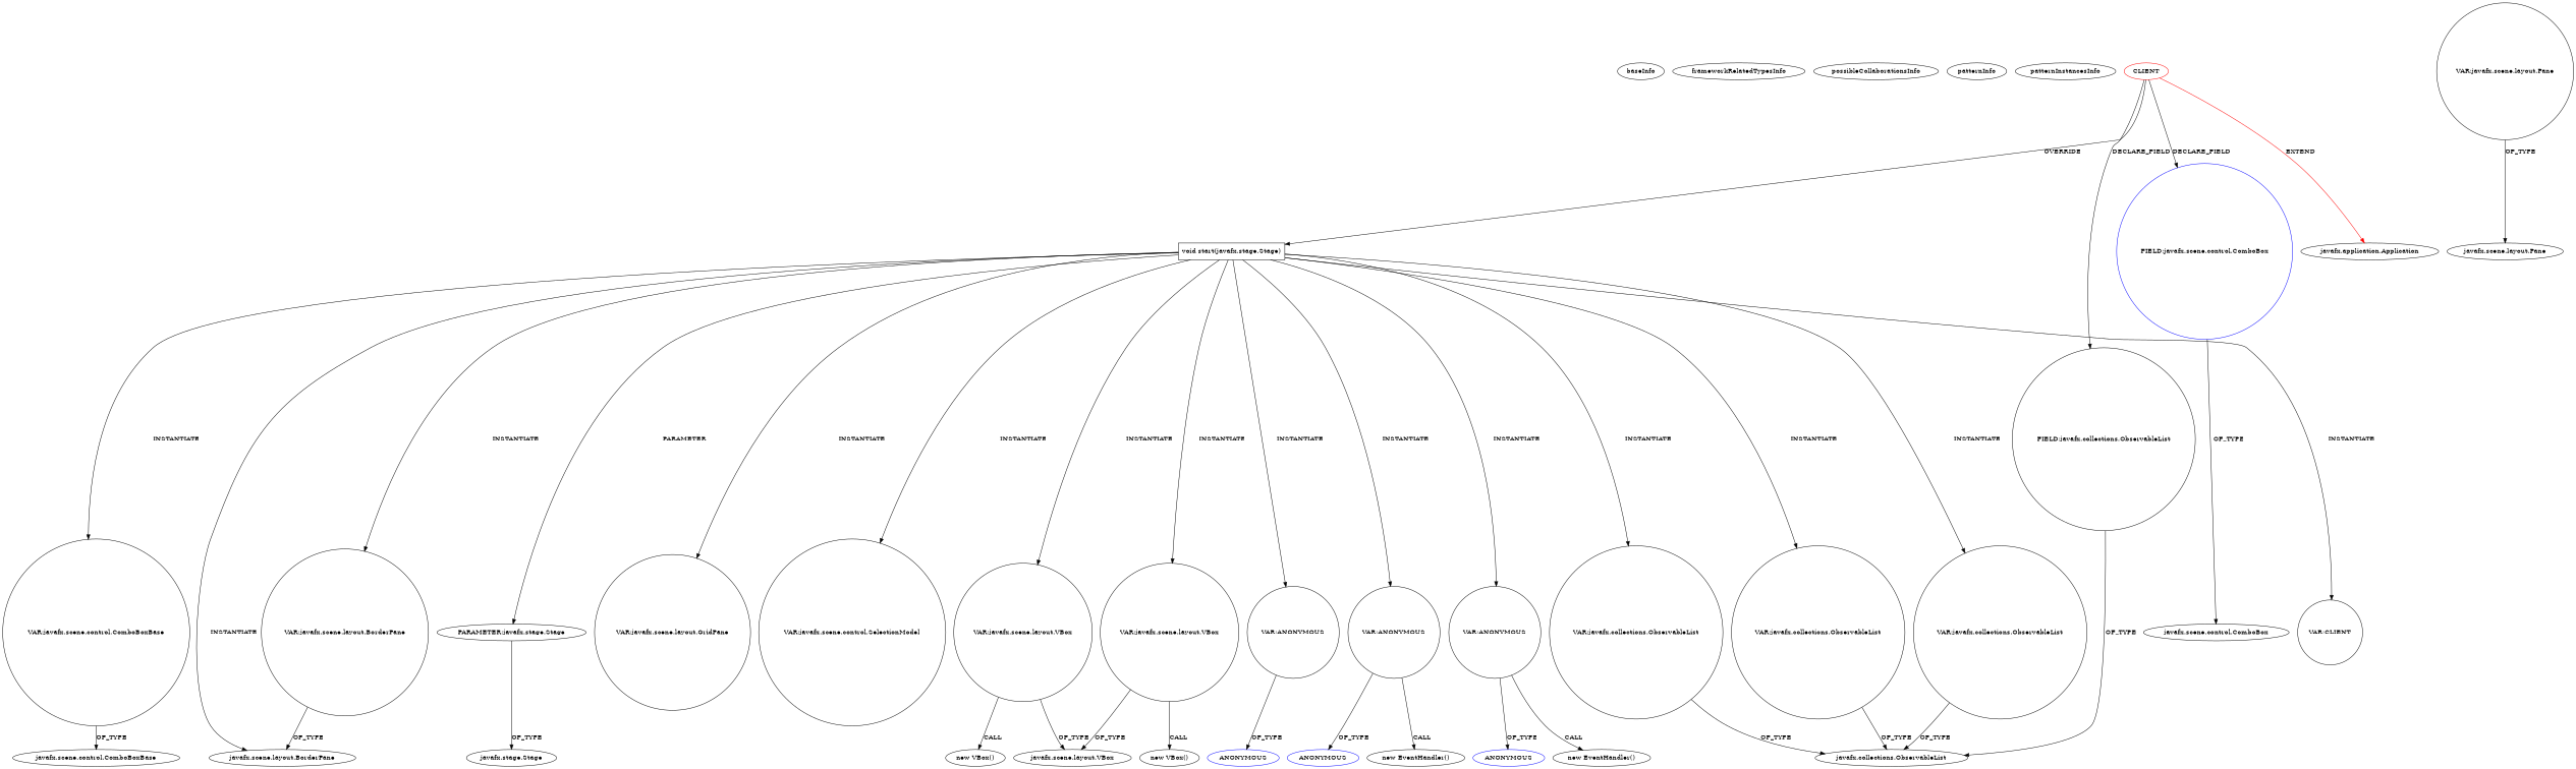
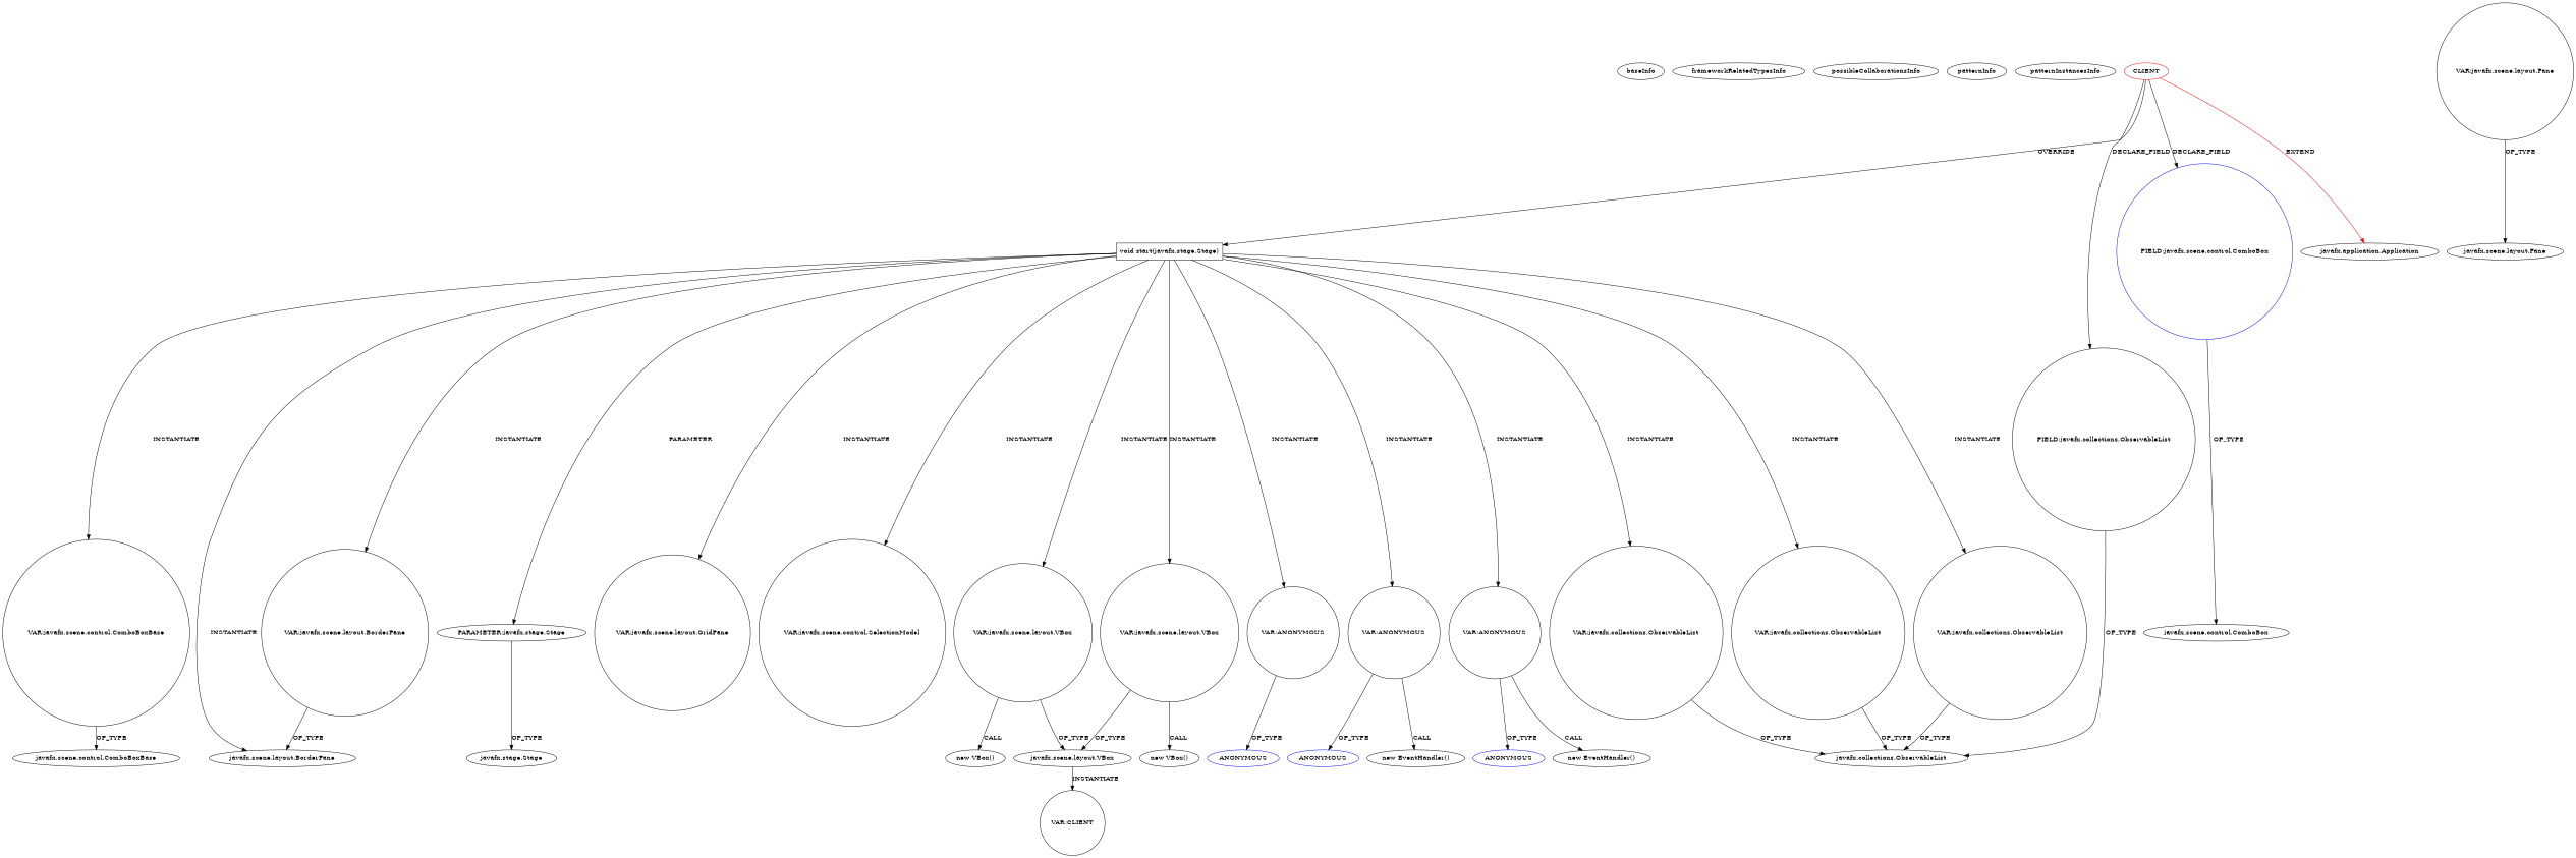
  digraph {
    node [isFrameworkType=false vertexType=VARIABLE_EXPRESION]
    baseInfo [category=pattern graphId=1150 isAnonymous=false possibleRelation=false isFrameworkType="" vertexType=""]
    frameworkRelatedTypesInfo [0="javafx.application.Application" isFrameworkType="" vertexType=""]
    possibleCollaborationsInfo [isFrameworkType="" vertexType=""]
    patternInfo [frequency=2.0 patternRootClient=0 isFrameworkType="" vertexType=""]
    patternInstancesInfo [0="Tsaru-Java-MP3-Visualizations~/Tsaru-Java-MP3-Visualizations/Java-MP3-Visualizations-master/mp3 Visualization/src/VisualizationInterface.java~VisualizationInterface~1511" 1="empollondefisica-PlanetGame~/empollondefisica-PlanetGame/PlanetGame-master/src/testing/Testing.java~Testing~2645" isFrameworkType="" vertexType=""]
    n6 [label="javafx.scene.control.ComboBoxBase" vertexType=FRAMEWORK_CLASS_TYPE]
    n7 [label="VAR:javafx.scene.control.ComboBoxBase" shape=circle]
    n8 [label="void start(javafx.stage.Stage)" shape=box vertexType=OVERRIDING_METHOD_DECLARATION]
    n9 [label="VAR:javafx.scene.layout.BorderPane" shape=circle]
    n10 [label="PARAMETER:javafx.stage.Stage" vertexType=PARAMETER_DECLARATION]
    n11 [label="VAR:javafx.scene.layout.GridPane" shape=circle]
    n12 [label="VAR:javafx.scene.control.SelectionModel" shape=circle]
    n13 [label="VAR:javafx.scene.layout.VBox" shape=circle]
    n14 [label="VAR:javafx.scene.layout.VBox" shape=circle]
    n15 [label="VAR:ANONYMOUS" shape=circle]
    n16 [label="VAR:ANONYMOUS" shape=circle]
    n17 [label="VAR:ANONYMOUS" shape=circle]
    n18 [label="VAR:javafx.collections.ObservableList" shape=circle]
    n19 [label="VAR:javafx.collections.ObservableList" shape=circle]
    n20 [label="VAR:javafx.collections.ObservableList" shape=circle]
    n21 [label="VAR:CLIENT" shape=circle]
    n22 [label="javafx.scene.layout.BorderPane" vertexType=FRAMEWORK_CLASS_TYPE]
    n23 [label="javafx.stage.Stage" vertexType=FRAMEWORK_CLASS_TYPE]
    n24 [label="VAR:javafx.scene.layout.Pane" shape=circle]
    n25 [label="javafx.scene.layout.Pane" vertexType=FRAMEWORK_CLASS_TYPE]
    n26 [label="new VBox()" vertexType=CONSTRUCTOR_CALL]
    n27 [label="javafx.scene.layout.VBox" vertexType=FRAMEWORK_CLASS_TYPE]
    n28 [label="new VBox()" vertexType=CONSTRUCTOR_CALL]
    n29 [color=blue label=ANONYMOUS vertexType=REFERENCE_ANONYMOUS_DECLARATION]
    n30 [color=blue label=ANONYMOUS vertexType=REFERENCE_ANONYMOUS_DECLARATION]
    n31 [label="new EventHandler()" vertexType=CONSTRUCTOR_CALL]
    n32 [color=blue label=ANONYMOUS vertexType=REFERENCE_ANONYMOUS_DECLARATION]
    n33 [label="new EventHandler()" vertexType=CONSTRUCTOR_CALL]
    n34 [label="javafx.collections.ObservableList" vertexType=FRAMEWORK_INTERFACE_TYPE]
    n35 [color=red label=CLIENT vertexType=ROOT_CLIENT_CLASS_DECLARATION]
    n36 [color=blue label="FIELD:javafx.scene.control.ComboBox" shape=circle vertexType=FIELD_DECLARATION]
    n37 [label="javafx.application.Application" vertexType=FRAMEWORK_CLASS_TYPE]
    n38 [label="FIELD:javafx.collections.ObservableList" shape=circle vertexType=FIELD_DECLARATION]
    n39 [label="javafx.scene.control.ComboBox" vertexType=FRAMEWORK_CLASS_TYPE]
    n7 -> n6 [label=OF_TYPE]
    n8 -> n7 [label=INSTANTIATE]
    n8 -> n9 [label=INSTANTIATE]
    n8 -> n10 [label=PARAMETER]
    n8 -> n11 [label=INSTANTIATE]
    n8 -> n12 [label=INSTANTIATE]
    n8 -> n13 [label=INSTANTIATE]
    n8 -> n14 [label=INSTANTIATE]
    n8 -> n15 [label=INSTANTIATE]
    n8 -> n16 [label=INSTANTIATE]
    n8 -> n17 [label=INSTANTIATE]
    n8 -> n18 [label=INSTANTIATE]
    n8 -> n19 [label=INSTANTIATE]
    n8 -> n20 [label=INSTANTIATE]
-   n8 -> n21 [label=INSTANTIATE]
+   n27 -> n21 [label=INSTANTIATE]
    n8 -> n22 [label=INSTANTIATE]
    n9 -> n22 [label=OF_TYPE]
    n10 -> n23 [label=OF_TYPE]
    n13 -> n26 [label=CALL]
    n13 -> n27 [label=OF_TYPE]
    n14 -> n27 [label=OF_TYPE]
    n14 -> n28 [label=CALL]
    n15 -> n29 [label=OF_TYPE]
    n16 -> n30 [label=OF_TYPE]
    n16 -> n31 [label=CALL]
    n17 -> n32 [label=OF_TYPE]
    n17 -> n33 [label=CALL]
    n18 -> n34 [label=OF_TYPE]
    n19 -> n34 [label=OF_TYPE]
    n20 -> n34 [label=OF_TYPE]
    n24 -> n25 [label=OF_TYPE]
    n35 -> n8 [label=OVERRIDE]
    n35 -> n36 [label=DECLARE_FIELD]
    n35 -> n37 [color=red label=EXTEND]
    n35 -> n38 [label=DECLARE_FIELD]
    n36 -> n39 [label=OF_TYPE]
    n38 -> n34 [label=OF_TYPE]
  }
